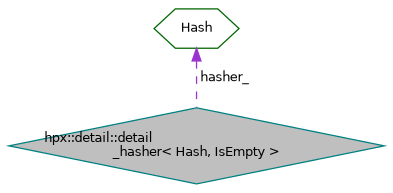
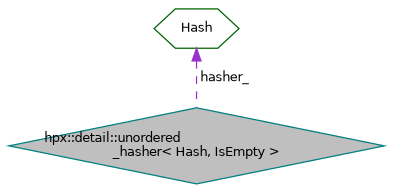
  digraph {
    node [fontname=Helvetica fontsize=10 style=filled]
-   n1 [color=teal fillcolor=grey75 fontcolor=black height=0.2 label="hpx::detail::detail\l_hasher\< Hash, IsEmpty \>" shape=diamond width=0.4]
+   n1 [color=teal fillcolor=grey75 fontcolor=black height=0.2 label="hpx::detail::unordered\l_hasher\< Hash, IsEmpty \>" shape=diamond width=0.4]
    n2 [color=darkgreen fillcolor=white height=0.2 label=Hash shape=hexagon width=0.4]
    n2 -> n1 [color=darkorchid3 dir=back fontname=Helvetica fontsize=10 label=" hasher_" labelfontname=Helvetica labelfontsize=10 style=dashed]
  }
